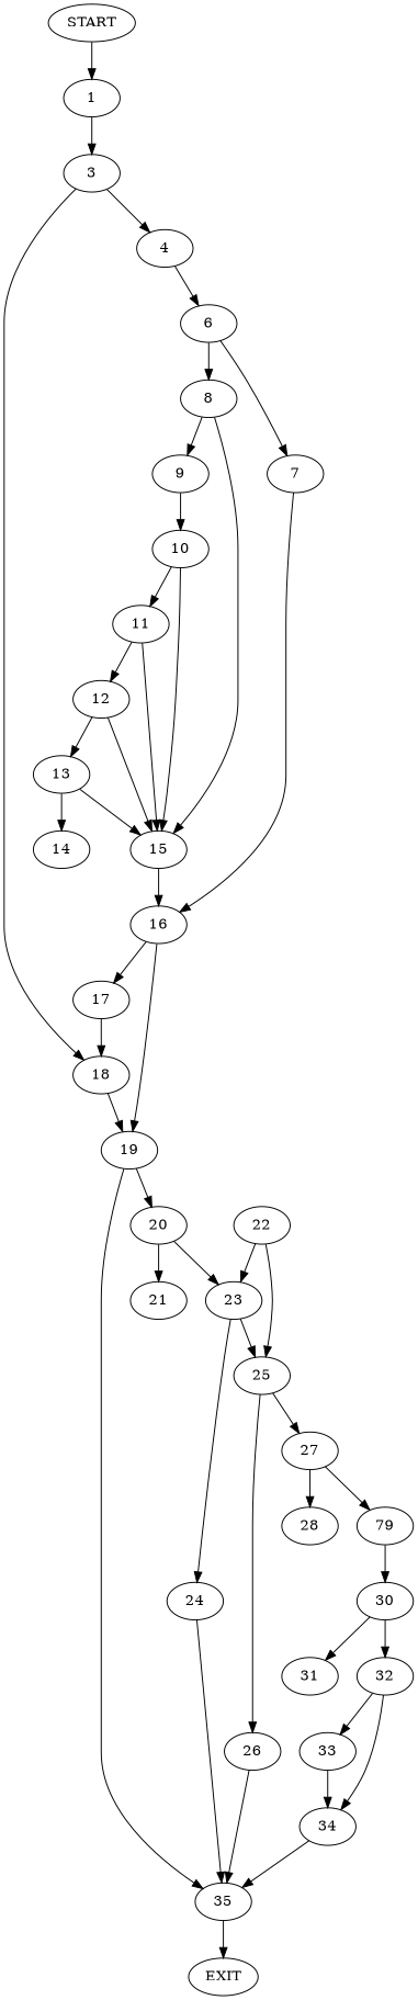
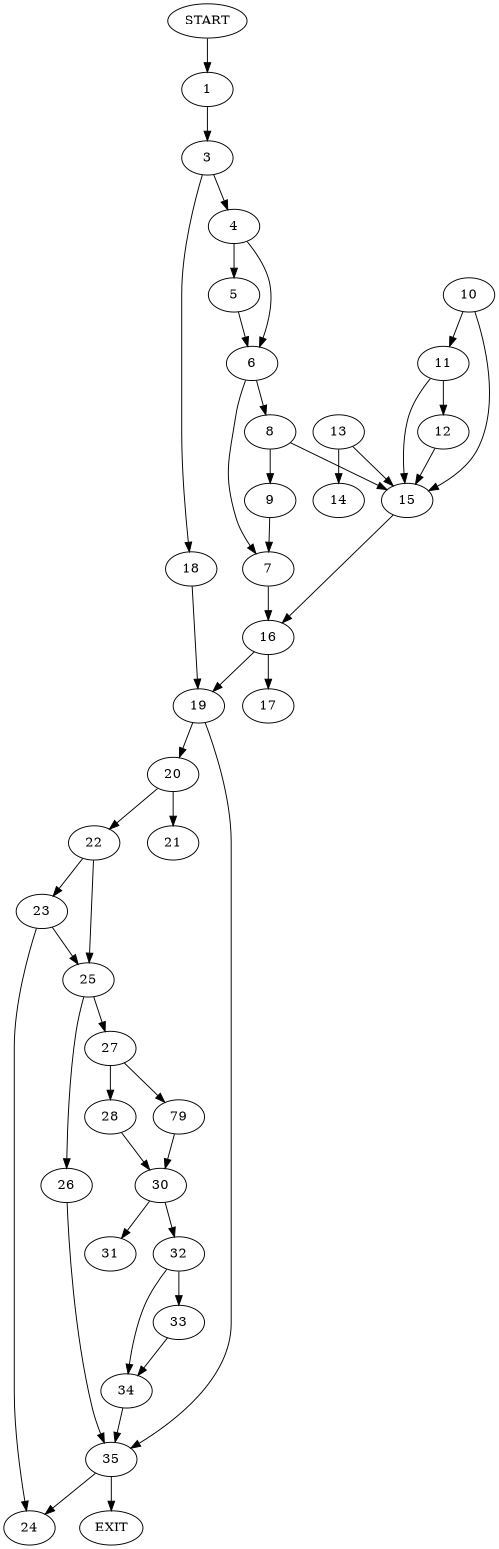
  digraph {
    n1 [label=START]
    1
    3
    4
    18
    n6 [label=EXIT]
+   5
    6
    19
    7
    8
    16
    9
    15
    17
    10
    11
    12
    13
    14
    20
    35
    21
    22
    23
    25
    24
    26
    27
    28
    n31 [label=79]
    30
    31
    32
    33
    34
    n1 -> 1
    1 -> 3
    3 -> 4
    3 -> 18
+   4 -> 5
    4 -> 6
    18 -> 19
+   5 -> 6
    6 -> 7
    6 -> 8
    19 -> 20
    19 -> 35
    7 -> 16
    8 -> 9
    8 -> 15
    16 -> 19
    16 -> 17
-   9 -> 10
+   9 -> 7
    15 -> 16
-   17 -> 18
    10 -> 15
    10 -> 11
    11 -> 15
    11 -> 12
    12 -> 15
-   12 -> 13
    13 -> 15
    13 -> 14
    20 -> 21
-   20 -> 23
+   20 -> 22
    35 -> n6
    22 -> 23
    22 -> 25
    23 -> 25
    23 -> 24
    25 -> 26
    25 -> 27
-   24 -> 35
+   35 -> 24
    26 -> 35
    27 -> 28
    27 -> n31
+   28 -> 30
    n31 -> 30
    30 -> 31
    30 -> 32
    32 -> 33
    32 -> 34
    33 -> 34
    34 -> 35
  }
